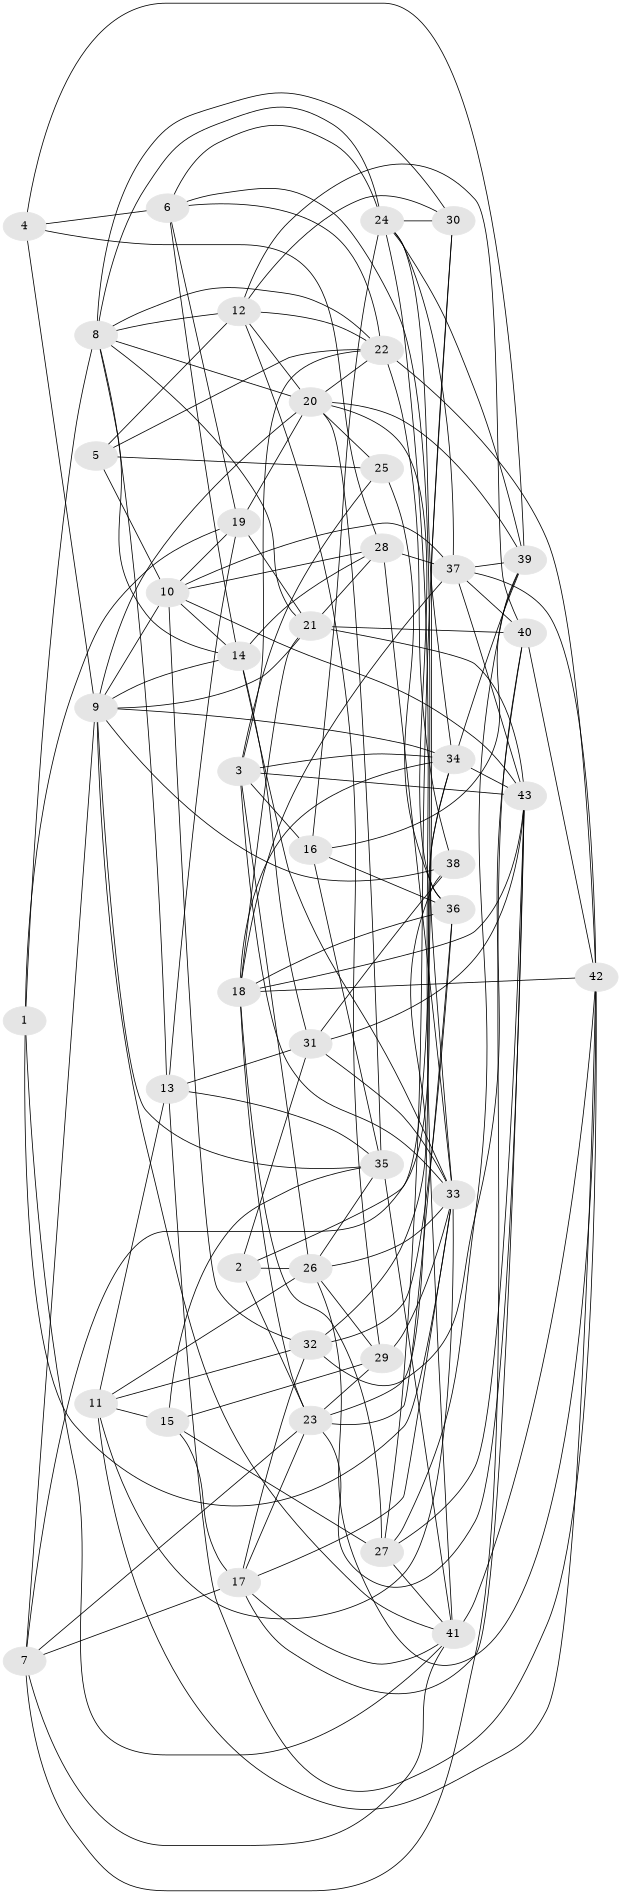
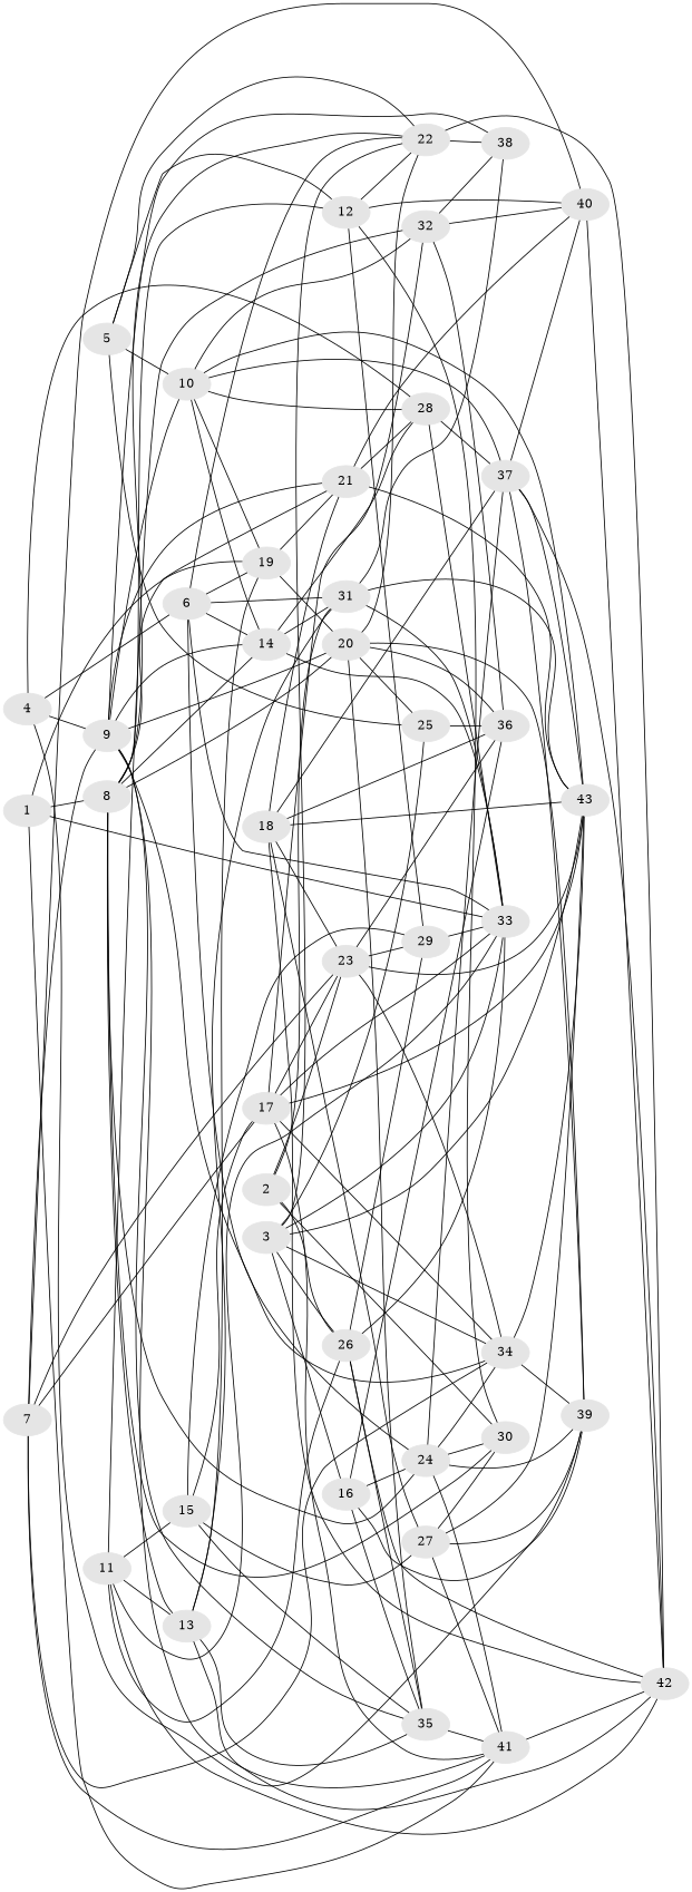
  graph {
    rankdir=LR
    node [color=gray90 style=filled]
    edge [weight=1.0]
    1
    8
    19
    33
    41
    30
    22
    12
    14
    24
    13
    20
    21
    42
    2
    23
    26
    31
    34
    43
    29
    36
    35
    38
    3
    16
    25
    39
    4
    6
    9
    28
    10
    37
    5
    32
    40
    7
    17
    11
    15
    27
    18
    1 -- 8
    1 -- 19
    1 -- 33
    1 -- 41
    8 -- 30 [weight=2.0]
    8 -- 22
    8 -- 12
    8 -- 14
    8 -- 24
    8 -- 13
    8 -- 20
    8 -- 21
    19 -- 20
    19 -- 21 [weight=3.0]
    41 -- 42
    22 -- 42
    22 -- 38
    12 -- 30
    12 -- 22
-   12 -- 20
    12 -- 29 [weight=2.0]
    12 -- 40 [weight=3.0]
    14 -- 33
    14 -- 31
    14 -- 28 [weight=2.0]
    24 -- 41
    24 -- 30 [weight=3.0]
    24 -- 34
    24 -- 39
    24 -- 37
    13 -- 19
    13 -- 42
    13 -- 31
    13 -- 35
    20 -- 22
    20 -- 36
    20 -- 35
    20 -- 25 [weight=2.0]
    20 -- 39
    21 -- 43
    21 -- 28 [weight=2.0]
    21 -- 40
    2 -- 30
    2 -- 23
    2 -- 26
    2 -- 31
    23 -- 34
    23 -- 43
    23 -- 29
    23 -- 36
    26 -- 33
    26 -- 42
    26 -- 29 [weight=2.0]
    26 -- 35
    31 -- 33
    31 -- 43
    31 -- 38
    34 -- 43
    34 -- 39
    29 -- 33
    35 -- 41
    3 -- 33
    3 -- 22
    3 -- 26
    3 -- 34
    3 -- 43
    3 -- 16
    3 -- 25 [weight=2.0]
    16 -- 24
    16 -- 36
    16 -- 35
    16 -- 39
    25 -- 36 [weight=2.0]
    4 -- 39
    4 -- 6
    4 -- 9
    4 -- 28
    6 -- 19
    6 -- 33
    6 -- 22
    6 -- 14
    6 -- 24
+   6 -- 31 [weight=2.0]
    9 -- 41
    9 -- 14
    9 -- 20
    9 -- 21
    9 -- 34
    9 -- 35
    9 -- 38
    9 -- 10
    28 -- 33
    28 -- 37
    10 -- 19
    10 -- 14
    10 -- 43
    10 -- 28
    10 -- 37
    10 -- 32
    37 -- 42
    37 -- 43 [weight=2.0]
    37 -- 39 [weight=2.0]
    37 -- 40
    5 -- 22
    5 -- 12
    5 -- 25
    5 -- 10
    32 -- 36 [weight=2.0]
    32 -- 38
    32 -- 40
    40 -- 42
    7 -- 41
    7 -- 23
    7 -- 34 [weight=2.0]
    7 -- 9
    7 -- 40
    7 -- 17 [weight=2.0]
    17 -- 33
    17 -- 41
    17 -- 23
    17 -- 43
    17 -- 32
    11 -- 33
    11 -- 13
    11 -- 42
    11 -- 26
    11 -- 32 [weight=2.0]
    11 -- 15 [weight=2.0]
    15 -- 29 [weight=2.0]
    15 -- 35 [weight=2.0]
    15 -- 17
    15 -- 27
    27 -- 41
    27 -- 30
    27 -- 43
    27 -- 39
    18 -- 21
    18 -- 42 [weight=3.0]
    18 -- 23
-   18 -- 34
+   17 -- 34
    18 -- 43
    18 -- 36
    18 -- 37
    18 -- 27
  }
